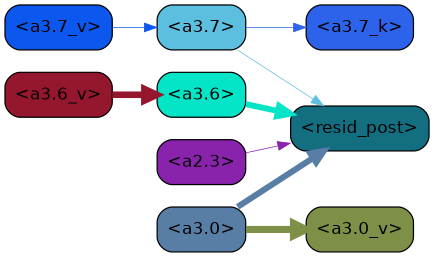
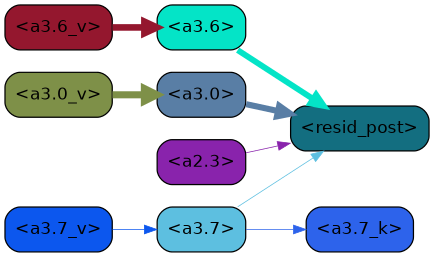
  strict digraph {
    rankdir=LR
    splines=true
    node [color=black fontname=Helvetica shape=box style="filled, rounded"]
    edge [penwidth=0.6]
    "<a3.7>" [fillcolor="#5dbfe0"]
    "<resid_post>" [fillcolor="#136e80"]
    "<a3.7_k>" [fillcolor="#2d63eb"]
    "<a3.6>" [fillcolor="#04e4c7"]
    "<a3.0>" [fillcolor="#597ea5"]
    "<a2.3>" [fillcolor="#8923ac"]
    "<a3.7_v>" [fillcolor="#0c57ee"]
    "<a3.6_v>" [fillcolor="#94172e"]
    "<a3.0_v>" [fillcolor="#7e9048"]
    "<a3.7>" -> "<resid_post>" [color="#5dbfe0"]
    "<a3.7>" -> "<a3.7_k>" [color="#2d63eb"]
    "<a3.6>" -> "<resid_post>" [color="#04e4c7" penwidth=4.7534414529800415]
    "<a3.0>" -> "<resid_post>" [color="#597ea5" penwidth=4.898576855659485]
    "<a2.3>" -> "<resid_post>" [color="#8923ac"]
    "<a3.7_v>" -> "<a3.7>" [color="#0c57ee"]
    "<a3.6_v>" -> "<a3.6>" [color="#94172e" penwidth=5.297133803367615]
-   "<a3.0>" -> "<a3.0_v>" [color="#7e9048" penwidth=5.680712580680847]
+   "<a3.0_v>" -> "<a3.0>" [color="#7e9048" penwidth=5.680712580680847]
  }
